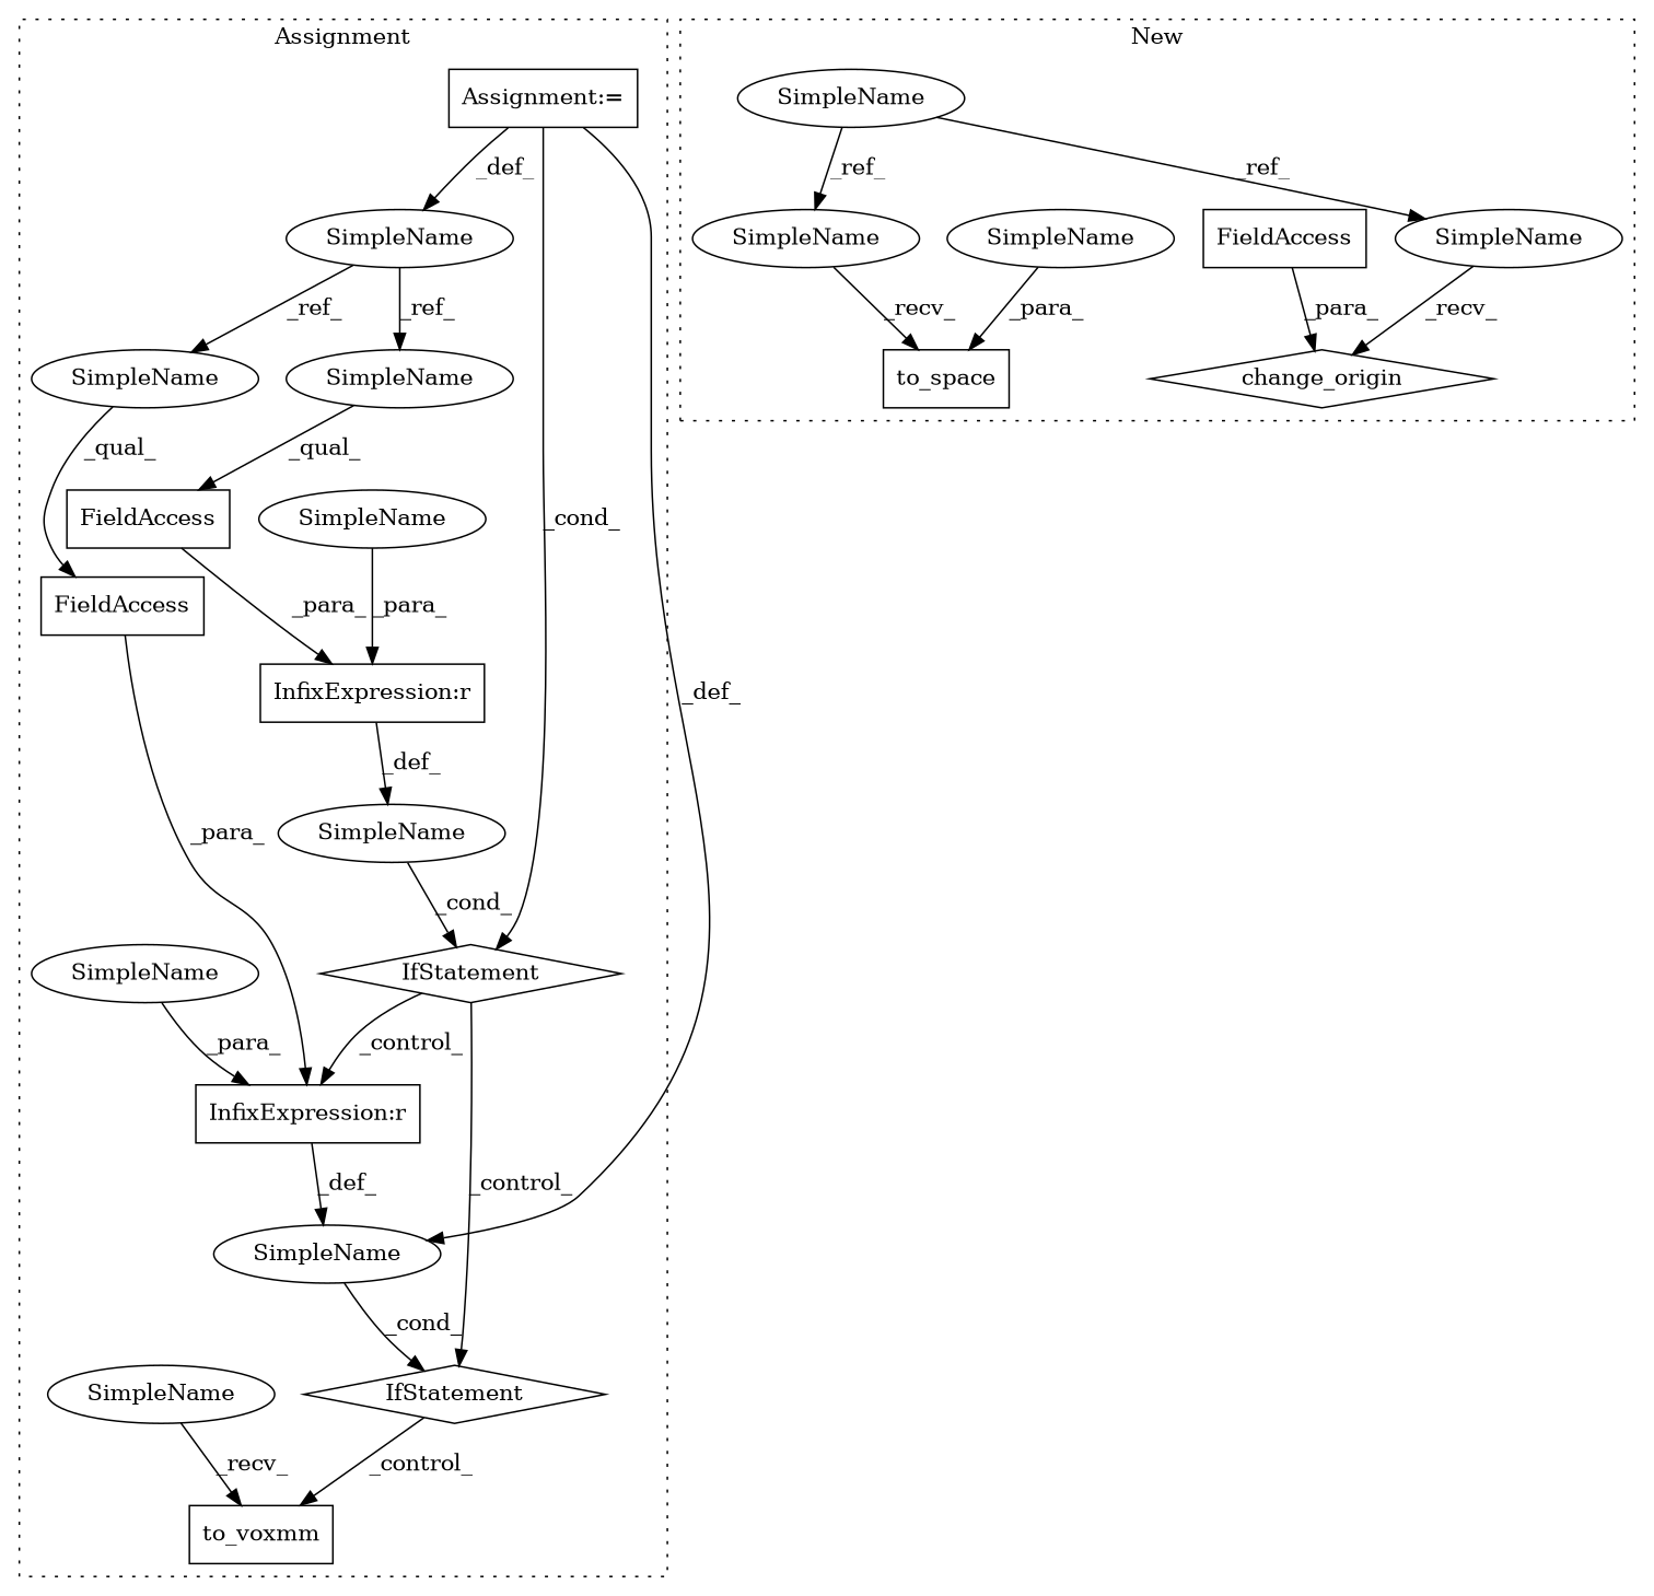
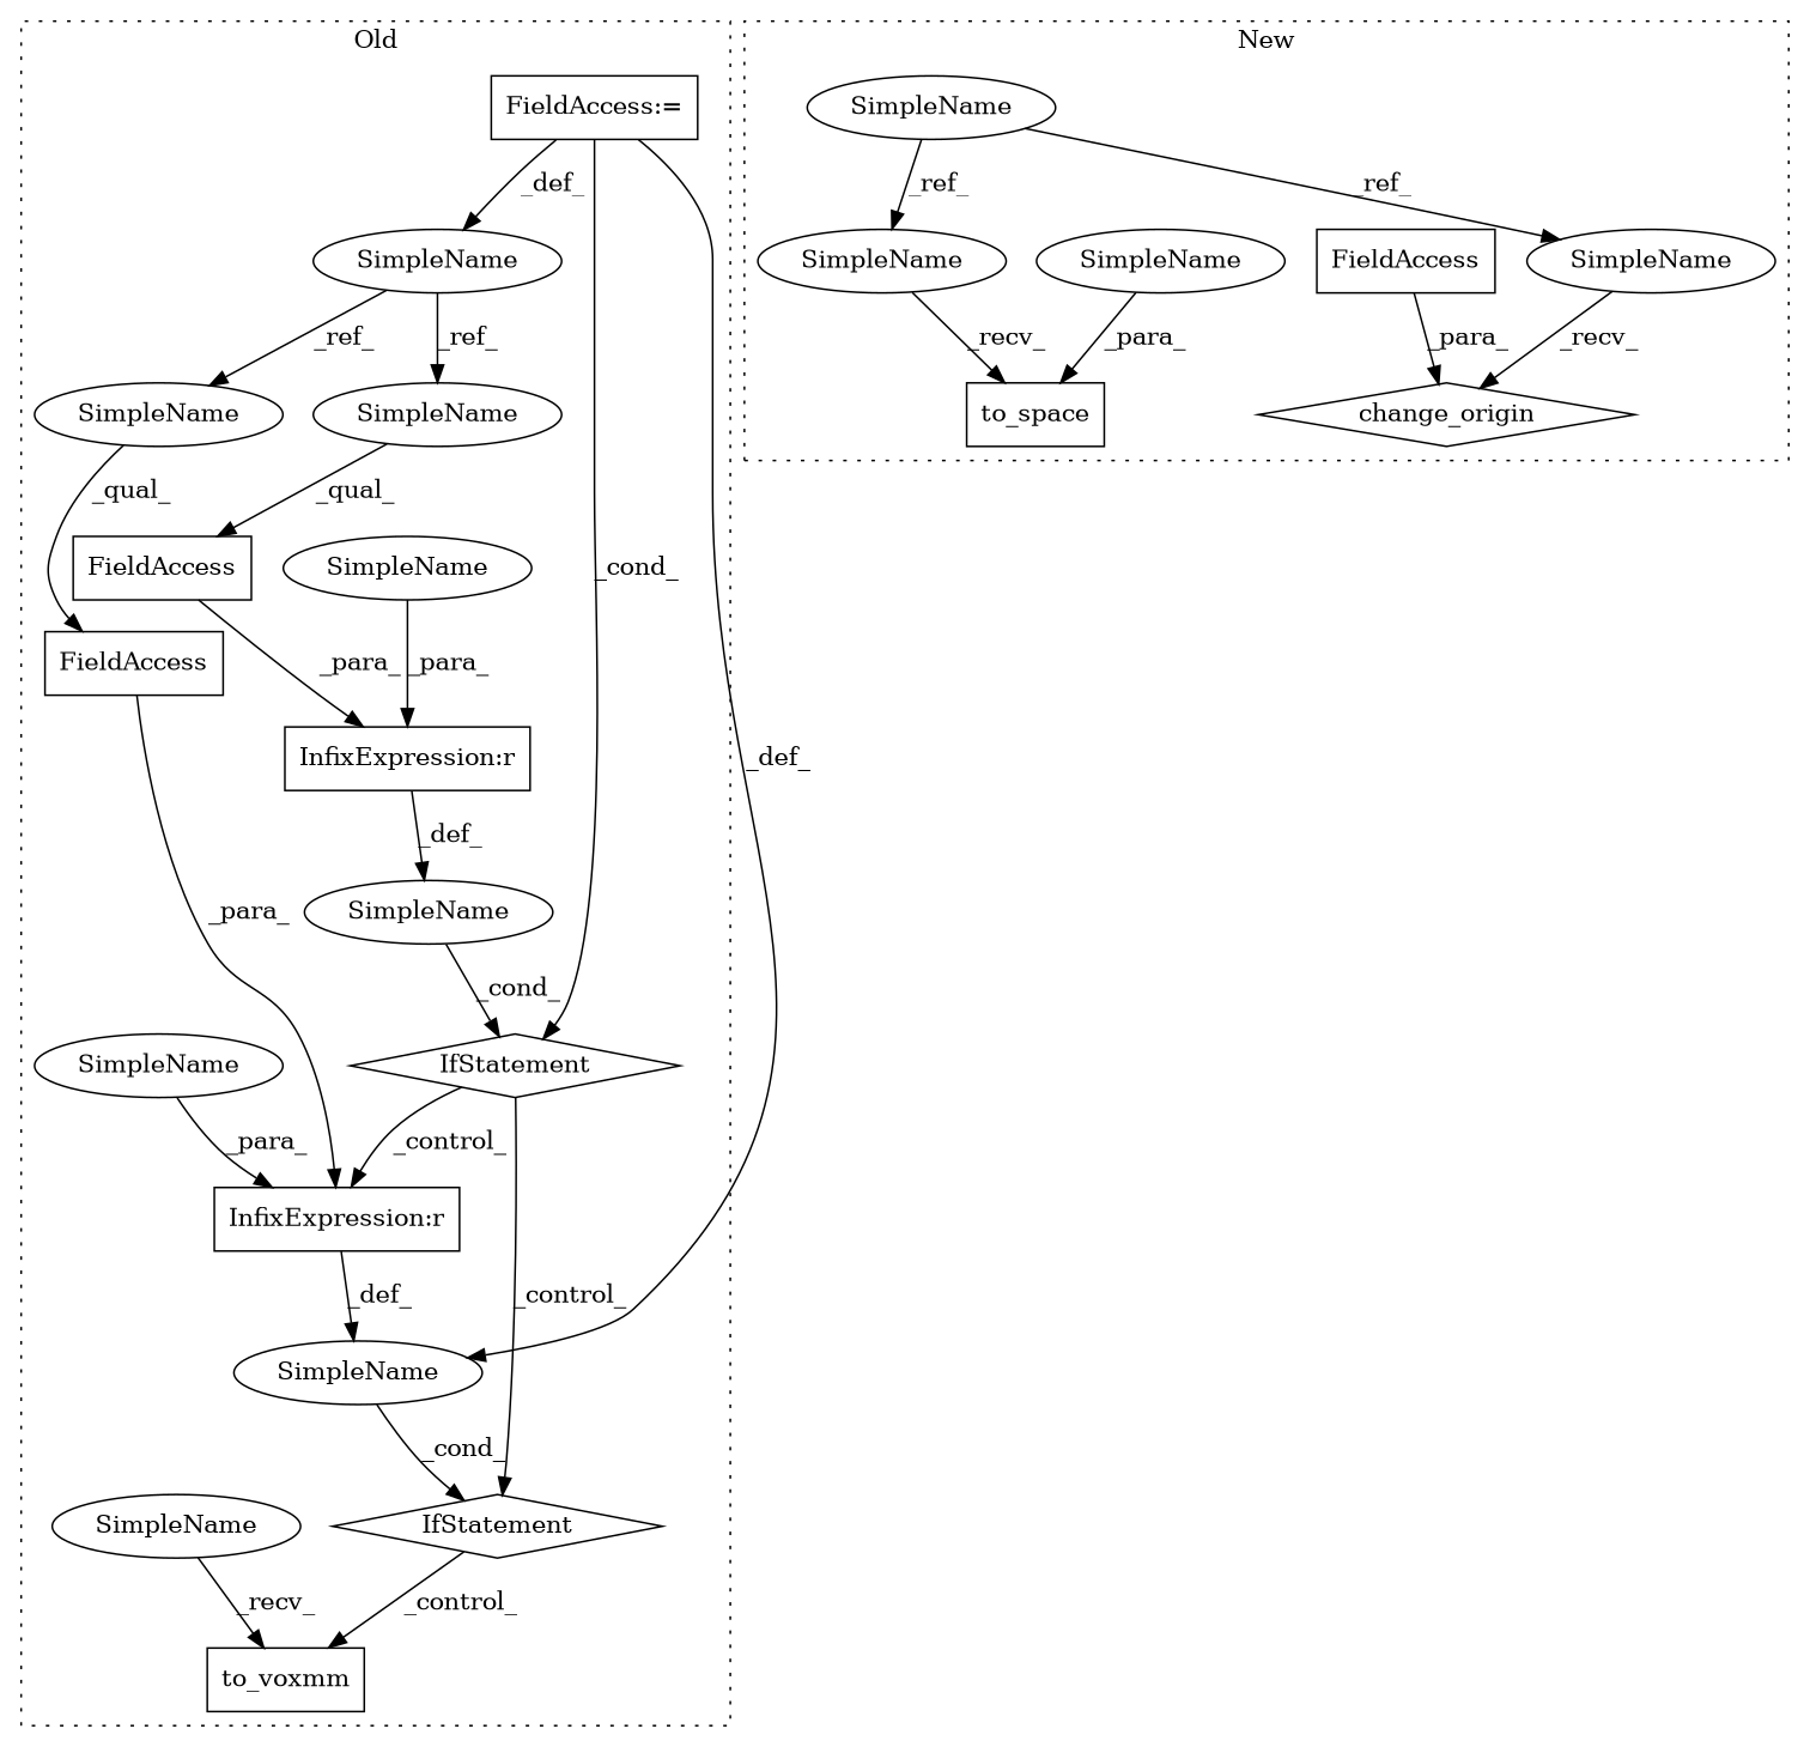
  digraph {
    node [a=42 l=4 shape=ellipse]
    n1 [a=25 l="4,2" label=IfStatement s="8818,8846" shape=diamond]
    n2 [label=SimpleName l=""]
    n3 [a=32 l=10 label=to_voxmm s=8861 shape=box]
    n4 [a=27 label="InfixExpression:r" s=8831 shape=box]
    n5 [a=27 label="InfixExpression:r" s=8760 shape=box]
    n6 [a=22 l=11 label=FieldAccess s=8764 shape=box]
    n7 [label=SimpleName l=""]
    n8 [l=5 label=SimpleName s=7841]
    n9 [a=22 l=11 label=FieldAccess s=8835 shape=box]
    n10 [a=25 l="4,2" label=IfStatement s="8747,8775" shape=diamond]
-   n11 [a=7 l=5 label="Assignment:=" s=7841 shape=box]
+   n11 [a=7 l=5 label="FieldAccess:=" s=7841 shape=box]
    n12 [l=9 label=SimpleName s=8751]
    n13 [l=9 label=SimpleName s=8822]
    n14 [l=5 label=SimpleName s=8835]
    n15 [l=5 label=SimpleName s=8764]
    n16 [label=SimpleName s=8856]
    n17 [a=32 l="9,1" label=to_space s="9257,9275" shape=box]
    n18 [label=SimpleName s=8326]
    n19 [a=32 l="14,1" label=change_origin s="9287,9310" shape=diamond]
    n20 [a=22 l=9 label=FieldAccess s=9301 shape=box]
    n21 [label=SimpleName s=9252]
    n22 [label=SimpleName s=9282]
    n23 [l=9 label=SimpleName s=9266]
    subgraph cluster_1 {
-     label=Assignment
+     label=Old
      style=dotted
      n1
      n2
      n3
      n4
      n5
      n6
      n7
      n8
      n9
      n10
      n11
      n12
      n13
      n14
      n15
      n16
    }
    subgraph cluster_2 {
      label=New
      style=dotted
      n17
      n18
      n19
      n20
      n21
      n22
      n23
    }
    n1 -> n3 [label=_control_]
    n2 -> n10 [label=_cond_]
    n4 -> n7 [label=_def_]
    n5 -> n2 [label=_def_]
    n6 -> n5 [label=_para_]
    n7 -> n1 [label=_cond_]
    n8 -> n14 [label=_ref_]
    n8 -> n15 [label=_ref_]
    n9 -> n4 [label=_para_]
    n10 -> n1 [label=_control_]
    n10 -> n4 [label=_control_]
    n11 -> n7 [label=_def_]
    n11 -> n8 [label=_def_]
    n11 -> n10 [label=_cond_]
    n12 -> n5 [label=_para_]
    n13 -> n4 [label=_para_]
    n14 -> n9 [label=_qual_]
    n15 -> n6 [label=_qual_]
    n16 -> n3 [label=_recv_]
    n18 -> n21 [label=_ref_]
    n18 -> n22 [label=_ref_]
    n20 -> n19 [label=_para_]
    n21 -> n17 [label=_recv_]
    n22 -> n19 [label=_recv_]
    n23 -> n17 [label=_para_]
  }
